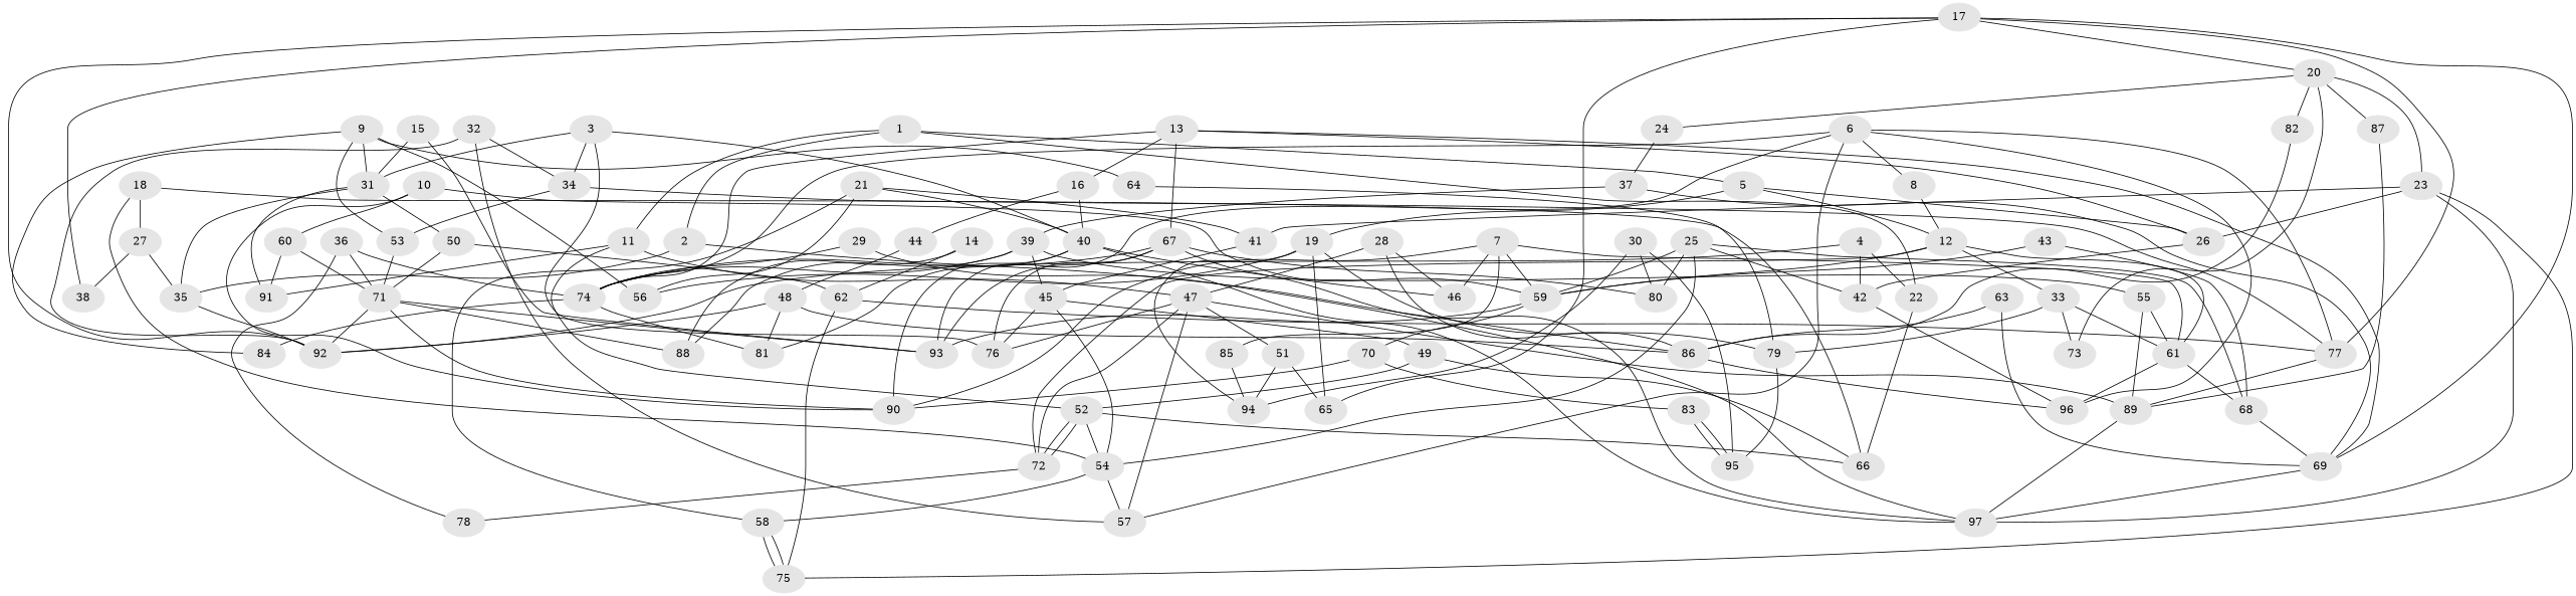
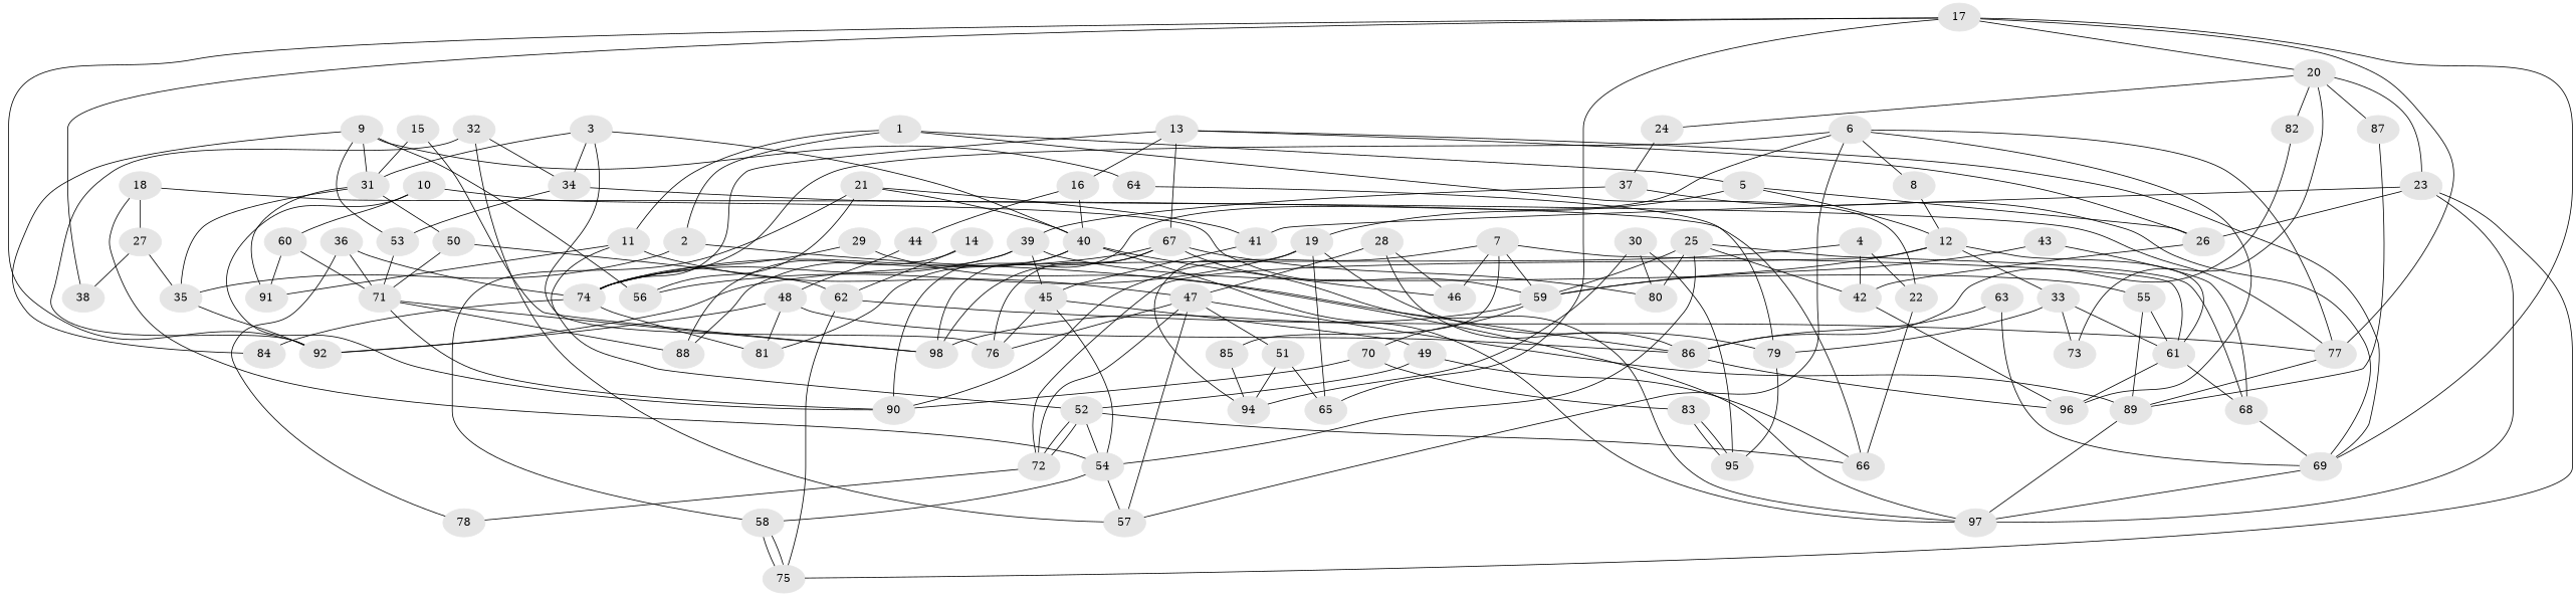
  graph {
    node [color=gray90 style=filled]
    1
    2
    5
    11
    22
    35
    86
    12
    19
    26
    47
    52
    91
    66
    92
    96
    3
    31
    34
    40
    76
    50
    77
    53
    46
    90
    97
    81
    4
    42
    59
    61
    33
    72
    56
    65
    79
    94
    6
    8
    57
    74
-   93
+   93 [label=98]
    84
    89
    7
    85
    70
    68
    9
    64
    71
    10
    60
    51
    54
    73
    78
    13
    16
    67
    69
    44
    80
    14
    62
    88
    75
    15
    48
    17
    20
    38
    23
    24
    82
    87
    18
    27
    58
    95
    41
    37
    21
    45
    39
    25
    28
    29
    30
    32
    36
    55
    49
    43
    83
    63
    1 -- 2
    1 -- 5
    1 -- 11
    1 -- 22
    2 -- 35
    2 -- 86
    5 -- 12
    5 -- 19
    5 -- 26
    11 -- 47
    11 -- 52
    11 -- 91
    22 -- 66
    35 -- 92
    86 -- 96
    12 -- 59
    12 -- 61
    12 -- 33
    12 -- 72
    19 -- 56
    19 -- 65
    19 -- 79
    19 -- 94
    26 -- 42
    47 -- 76
    47 -- 72
    47 -- 57
    47 -- 89
    47 -- 51
    52 -- 66
    52 -- 72
    52 -- 72
    52 -- 54
    3 -- 31
    3 -- 34
    3 -- 40
    3 -- 76
    31 -- 35
    31 -- 91
    31 -- 50
    34 -- 77
    34 -- 53
    40 -- 46
    40 -- 90
    40 -- 97
    40 -- 81
    50 -- 71
    50 -- 62
    77 -- 89
    53 -- 71
    4 -- 22
    4 -- 92
    4 -- 42
    42 -- 96
    59 -- 93
    59 -- 70
    61 -- 96
    61 -- 68
    33 -- 61
    33 -- 79
    33 -- 73
    72 -- 78
    79 -- 95
    6 -- 96
    6 -- 77
    6 -- 8
    6 -- 57
    6 -- 74
    6 -- 93
    8 -- 12
    74 -- 81
    74 -- 84
    89 -- 97
    7 -- 46
    7 -- 90
    7 -- 59
    7 -- 61
    7 -- 85
    85 -- 94
    70 -- 90
    70 -- 83
    68 -- 69
    9 -- 31
    9 -- 53
    9 -- 56
    9 -- 84
    9 -- 64
    64 -- 79
-   71 -- 92
    71 -- 90
    71 -- 93
    71 -- 88
    10 -- 90
    10 -- 59
    10 -- 60
    60 -- 91
    60 -- 71
    51 -- 65
    51 -- 94
    54 -- 57
    54 -- 58
    13 -- 26
    13 -- 74
    13 -- 16
    13 -- 67
    13 -- 69
    16 -- 40
    16 -- 44
    67 -- 76
    67 -- 97
    67 -- 74
    67 -- 93
    67 -- 80
    69 -- 97
    44 -- 48
    14 -- 62
    14 -- 88
    62 -- 77
    62 -- 75
    15 -- 31
    15 -- 93
    48 -- 86
    48 -- 92
    48 -- 81
    17 -- 92
    17 -- 77
    17 -- 65
    17 -- 69
    17 -- 20
    17 -- 38
    20 -- 73
    20 -- 23
    20 -- 24
    20 -- 82
    20 -- 87
    23 -- 26
    23 -- 97
    23 -- 75
    23 -- 41
    24 -- 37
    82 -- 86
    87 -- 89
    18 -- 66
    18 -- 54
    18 -- 27
    27 -- 35
    27 -- 38
    58 -- 75
    58 -- 75
    41 -- 45
    37 -- 69
    37 -- 39
    21 -- 40
    21 -- 56
    21 -- 58
    21 -- 41
    45 -- 76
    45 -- 54
    45 -- 49
    39 -- 74
    39 -- 88
    39 -- 45
    39 -- 55
    25 -- 42
    25 -- 59
    25 -- 68
    25 -- 54
    25 -- 80
    28 -- 86
    28 -- 47
    28 -- 46
    29 -- 97
    29 -- 74
    30 -- 94
    30 -- 80
    30 -- 95
    32 -- 92
    32 -- 34
    32 -- 57
    36 -- 74
    36 -- 71
    36 -- 78
    55 -- 61
    55 -- 89
    49 -- 52
    49 -- 66
    43 -- 59
    43 -- 68
    83 -- 95
    83 -- 95
    63 -- 86
    63 -- 69
  }
